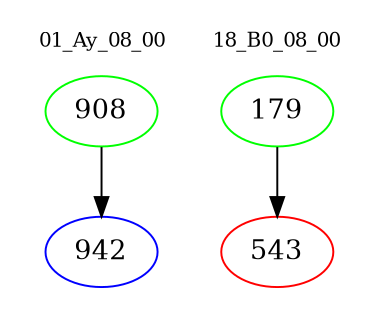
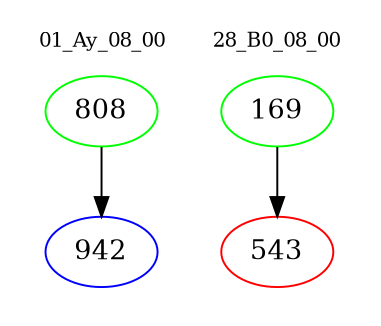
  digraph {
    node [color=green]
    edge [color=black]
-   n1 [label=908]
+   n1 [label=808]
    n2 [color=blue label=942]
-   n3 [label=179]
+   n3 [label=169]
    n4 [color=red label=543]
    subgraph cluster_1 {
      color=white
      fontsize=10
      label="01_Ay_08_00"
      n1
      n2
    }
    subgraph cluster_2 {
      color=white
      fontsize=10
-     label="18_B0_08_00"
+     label="28_B0_08_00"
      n3
      n4
    }
    n1 -> n2
    n3 -> n4
  }
